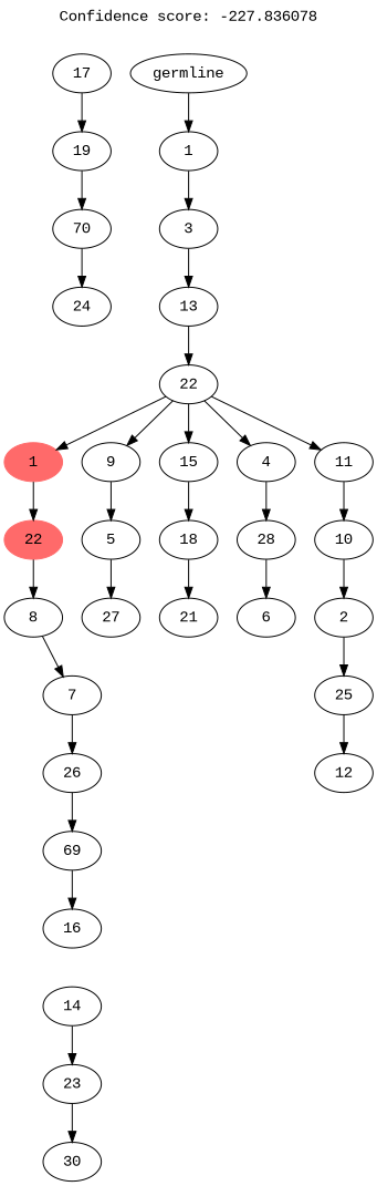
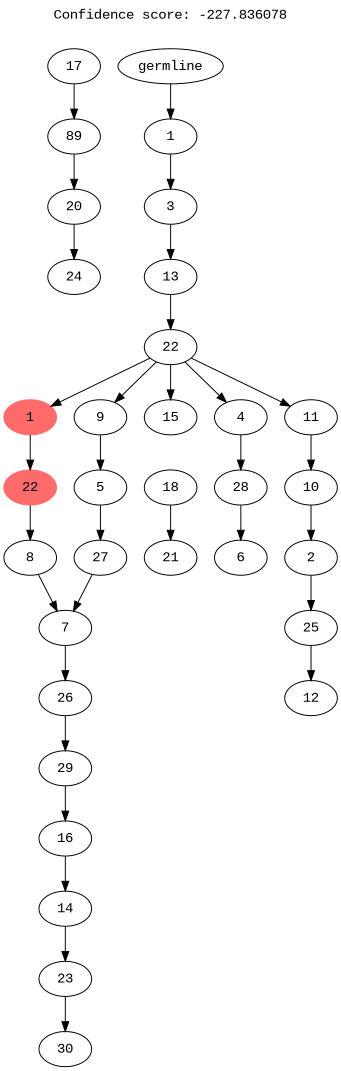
  digraph {
    fontname="Liberation Mono"
    label="Confidence score: -227.836078"
    labelloc=t
    node [fontname="Liberation Mono"]
    edge [fontname="Liberation Mono"]
-   n1 [label=70]
+   n1 [label=20]
    n2 [label=24]
-   n3 [label=19]
+   n3 [label=89]
    n4 [label=17]
    n5 [label=8]
    n6 [label=7]
    n7 [color=indianred1 label=22 style=filled]
    n8 [color=indianred1 label=1 style=filled]
    n9 [label=23]
    n10 [label=30]
    n11 [label=14]
    n12 [label=16]
-   n13 [label=69]
+   n13 [label=29]
    n14 [label=26]
    n15 [label=27]
    n16 [label=5]
    n17 [label=9]
    n18 [label=18]
    n19 [label=21]
    n20 [label=15]
    n21 [label=28]
    n22 [label=6]
    n23 [label=4]
    n24 [label=25]
    n25 [label=12]
    n26 [label=2]
    n27 [label=10]
    n28 [label=11]
    n29 [label=22]
    n30 [label=13]
    n31 [label=3]
    n32 [label=1]
    n33 [label=germline]
    n1 -> n2
    n3 -> n1
    n4 -> n3
    n5 -> n6
    n6 -> n14
    n7 -> n5
    n8 -> n7
    n9 -> n10
    n11 -> n9
+   n12 -> n11
    n13 -> n12
    n14 -> n13
+   n15 -> n6
    n16 -> n15
    n17 -> n16
    n18 -> n19
-   n20 -> n18
    n21 -> n22
    n23 -> n21
    n24 -> n25
    n26 -> n24
    n27 -> n26
    n28 -> n27
    n29 -> n8
    n29 -> n17
    n29 -> n20
    n29 -> n23
    n29 -> n28
    n30 -> n29
    n31 -> n30
    n32 -> n31
    n33 -> n32
  }
